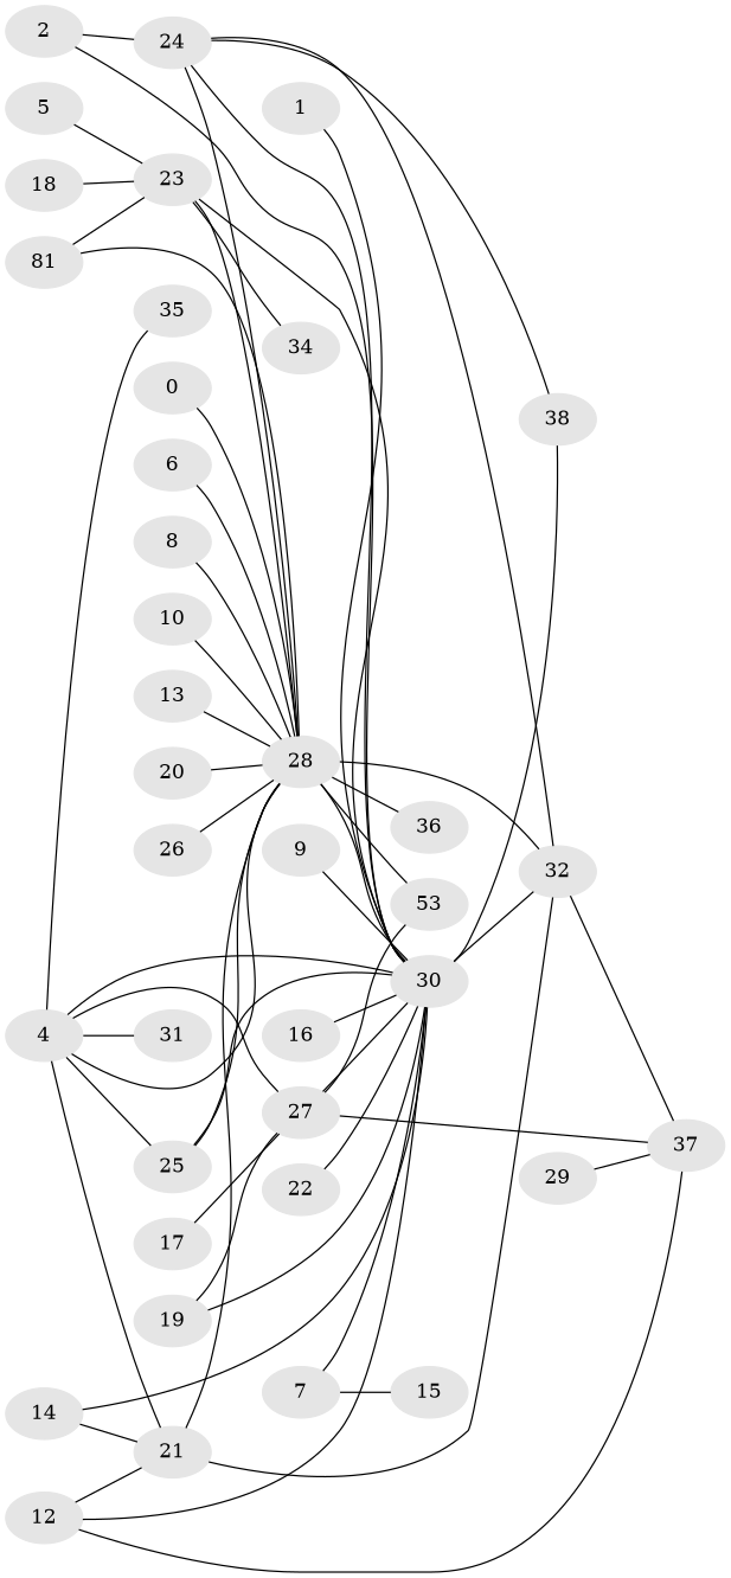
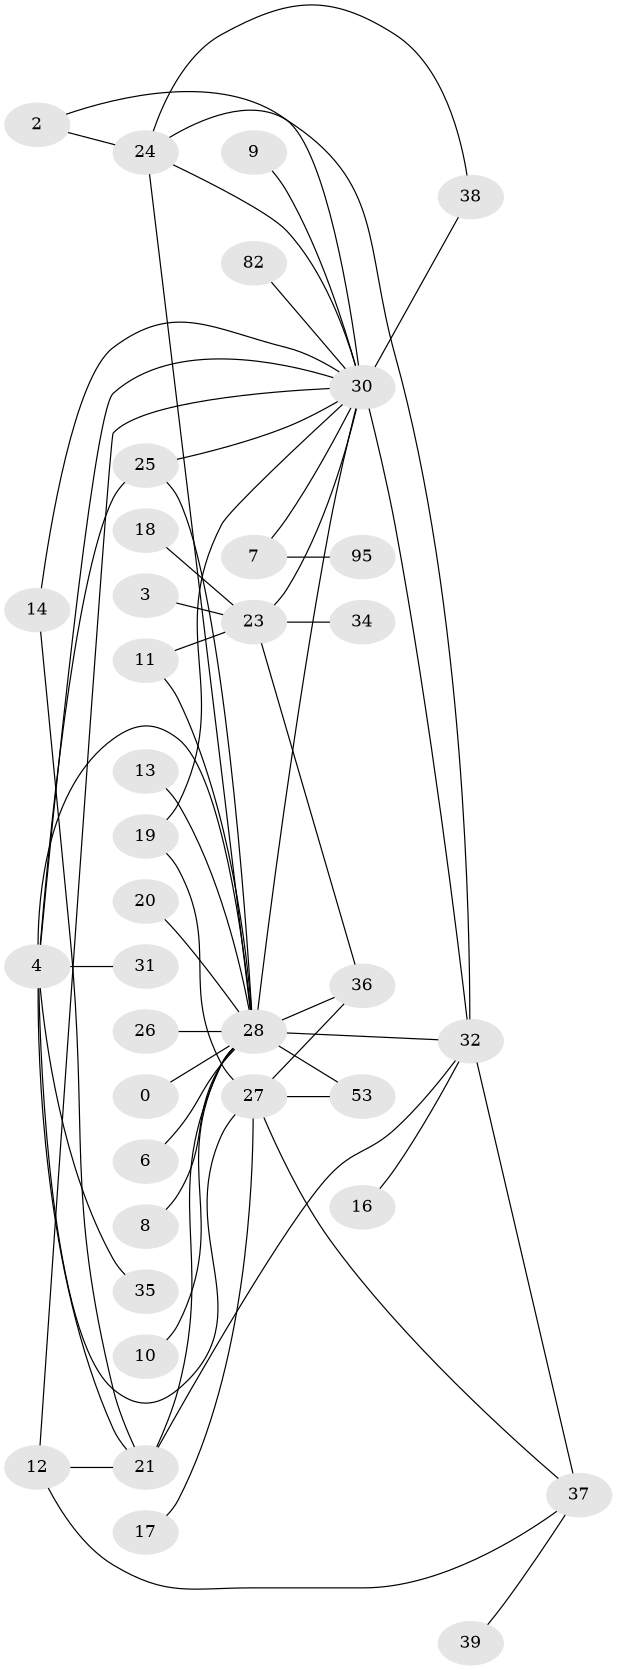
  graph {
    rankdir=LR
    node [color=gray90 style=filled]
    edge [weight=1.0]
-   1
    30
    32
    38
    2
    24
-   3 [label=5]
+   3
    23
    28
    34
    4
    21
    25
    27
    31
    35
    37
    n18 [label=53]
    36
    n20 [label=0]
    6
    7
-   15
+   15 [label=95]
    8
    9
    10
-   11 [label=81]
+   11
    12
    13
    14
    16
    17
    18
    19
    20
-   22
+   22 [label=82]
    26
-   29
-   1 -- 30
+   29 [label=39]
    30 -- 32
    30 -- 38
    32 -- 37
    2 -- 30
    2 -- 24
    24 -- 30
    24 -- 32
    24 -- 38
    24 -- 28
    3 -- 23
    23 -- 30
-   23 -- 28
+   23 -- 36
    23 -- 34
    28 -- 30
    28 -- 32 [weight=2.0]
    28 -- n18
    28 -- 36
    4 -- 30
    4 -- 28
    4 -- 21
    4 -- 25
    4 -- 27
    4 -- 31
    4 -- 35
    21 -- 32
    21 -- 28 [weight=2.0]
    25 -- 30
    25 -- 28
-   27 -- 30 [weight=2.0]
+   27 -- 36 [weight=2.0]
    27 -- 37
    27 -- n18
    n20 -- 28
    6 -- 28
    7 -- 30
    7 -- 15
    8 -- 28
    9 -- 30
    10 -- 28
    11 -- 23
    11 -- 28
    12 -- 30
    12 -- 21
    12 -- 37
    13 -- 28
    14 -- 30
    14 -- 21
-   16 -- 30
+   16 -- 32
    17 -- 27
    18 -- 23
    19 -- 30
    19 -- 27
    20 -- 28
    22 -- 30
    26 -- 28
    29 -- 37
  }
